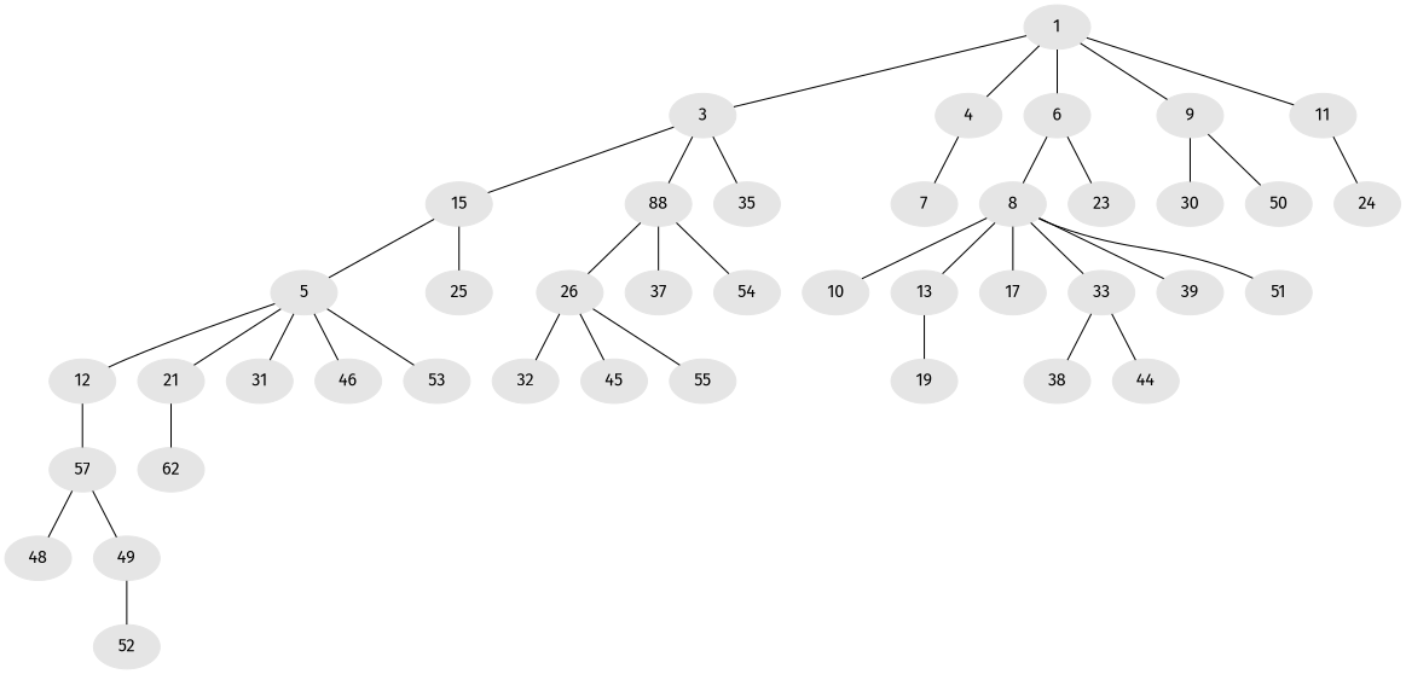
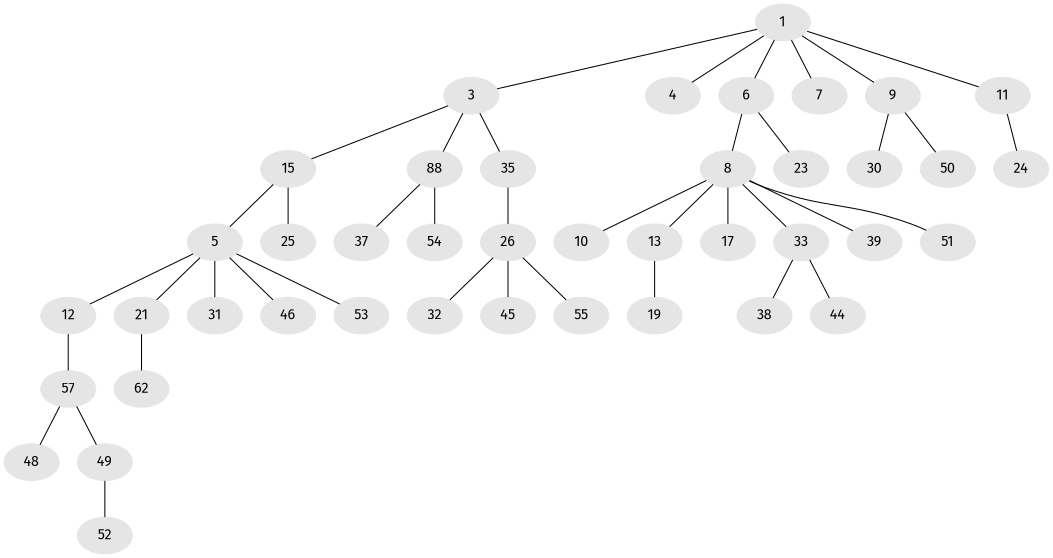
  graph {
    fontname="Fira Sans"
    node [color=gray90 fontname="Fira Sans" style=filled]
    edge [fontname="Fira Sans"]
    1 [super="+2"]
    3 [super="+29"]
    4
    6 [super="+60"]
    7
    9 [super="+42"]
    11 [super="+14"]
    15
    n9 [label=88 super="+28"]
    35
    8 [super="+20"]
    23 [super="+40"]
    30 [super="+64"]
    50
    24 [super="+57"]
    5 [super="+16"]
    12 [super="+22"]
    21 [super="+36"]
    n19 [label=31]
    46
    53 [super="+56"]
    25 [super="+63"]
    26 [super="+31"]
    37
    54
    n26 [label=57 super="+47"]
    62
    10
    13 [super="+43"]
    17
    33 [super="+34"]
    39
    51
    19
    38
    44
    48 [super="+58"]
    49 [super="+61"]
    32
    45 [super="+59"]
    55
    52
    1 -- 3
    1 -- 4
    1 -- 6
-   4 -- 7
+   1 -- 7
    1 -- 9
    1 -- 11
    3 -- 15
    3 -- n9
    3 -- 35
    6 -- 8
    6 -- 23
    9 -- 30
    9 -- 50
    11 -- 24
    15 -- 5
    15 -- 25
-   n9 -- 26
+   35 -- 26
    n9 -- 37
    n9 -- 54
    8 -- 10
    8 -- 13
    8 -- 17
    8 -- 33
    8 -- 39
    8 -- 51
    5 -- 12
    5 -- 21
    5 -- n19
    5 -- 46
    5 -- 53
    12 -- n26
    21 -- 62
    26 -- 32
    26 -- 45
    26 -- 55
    n26 -- 48
    n26 -- 49
    13 -- 19
    33 -- 38
    33 -- 44
    49 -- 52
  }
